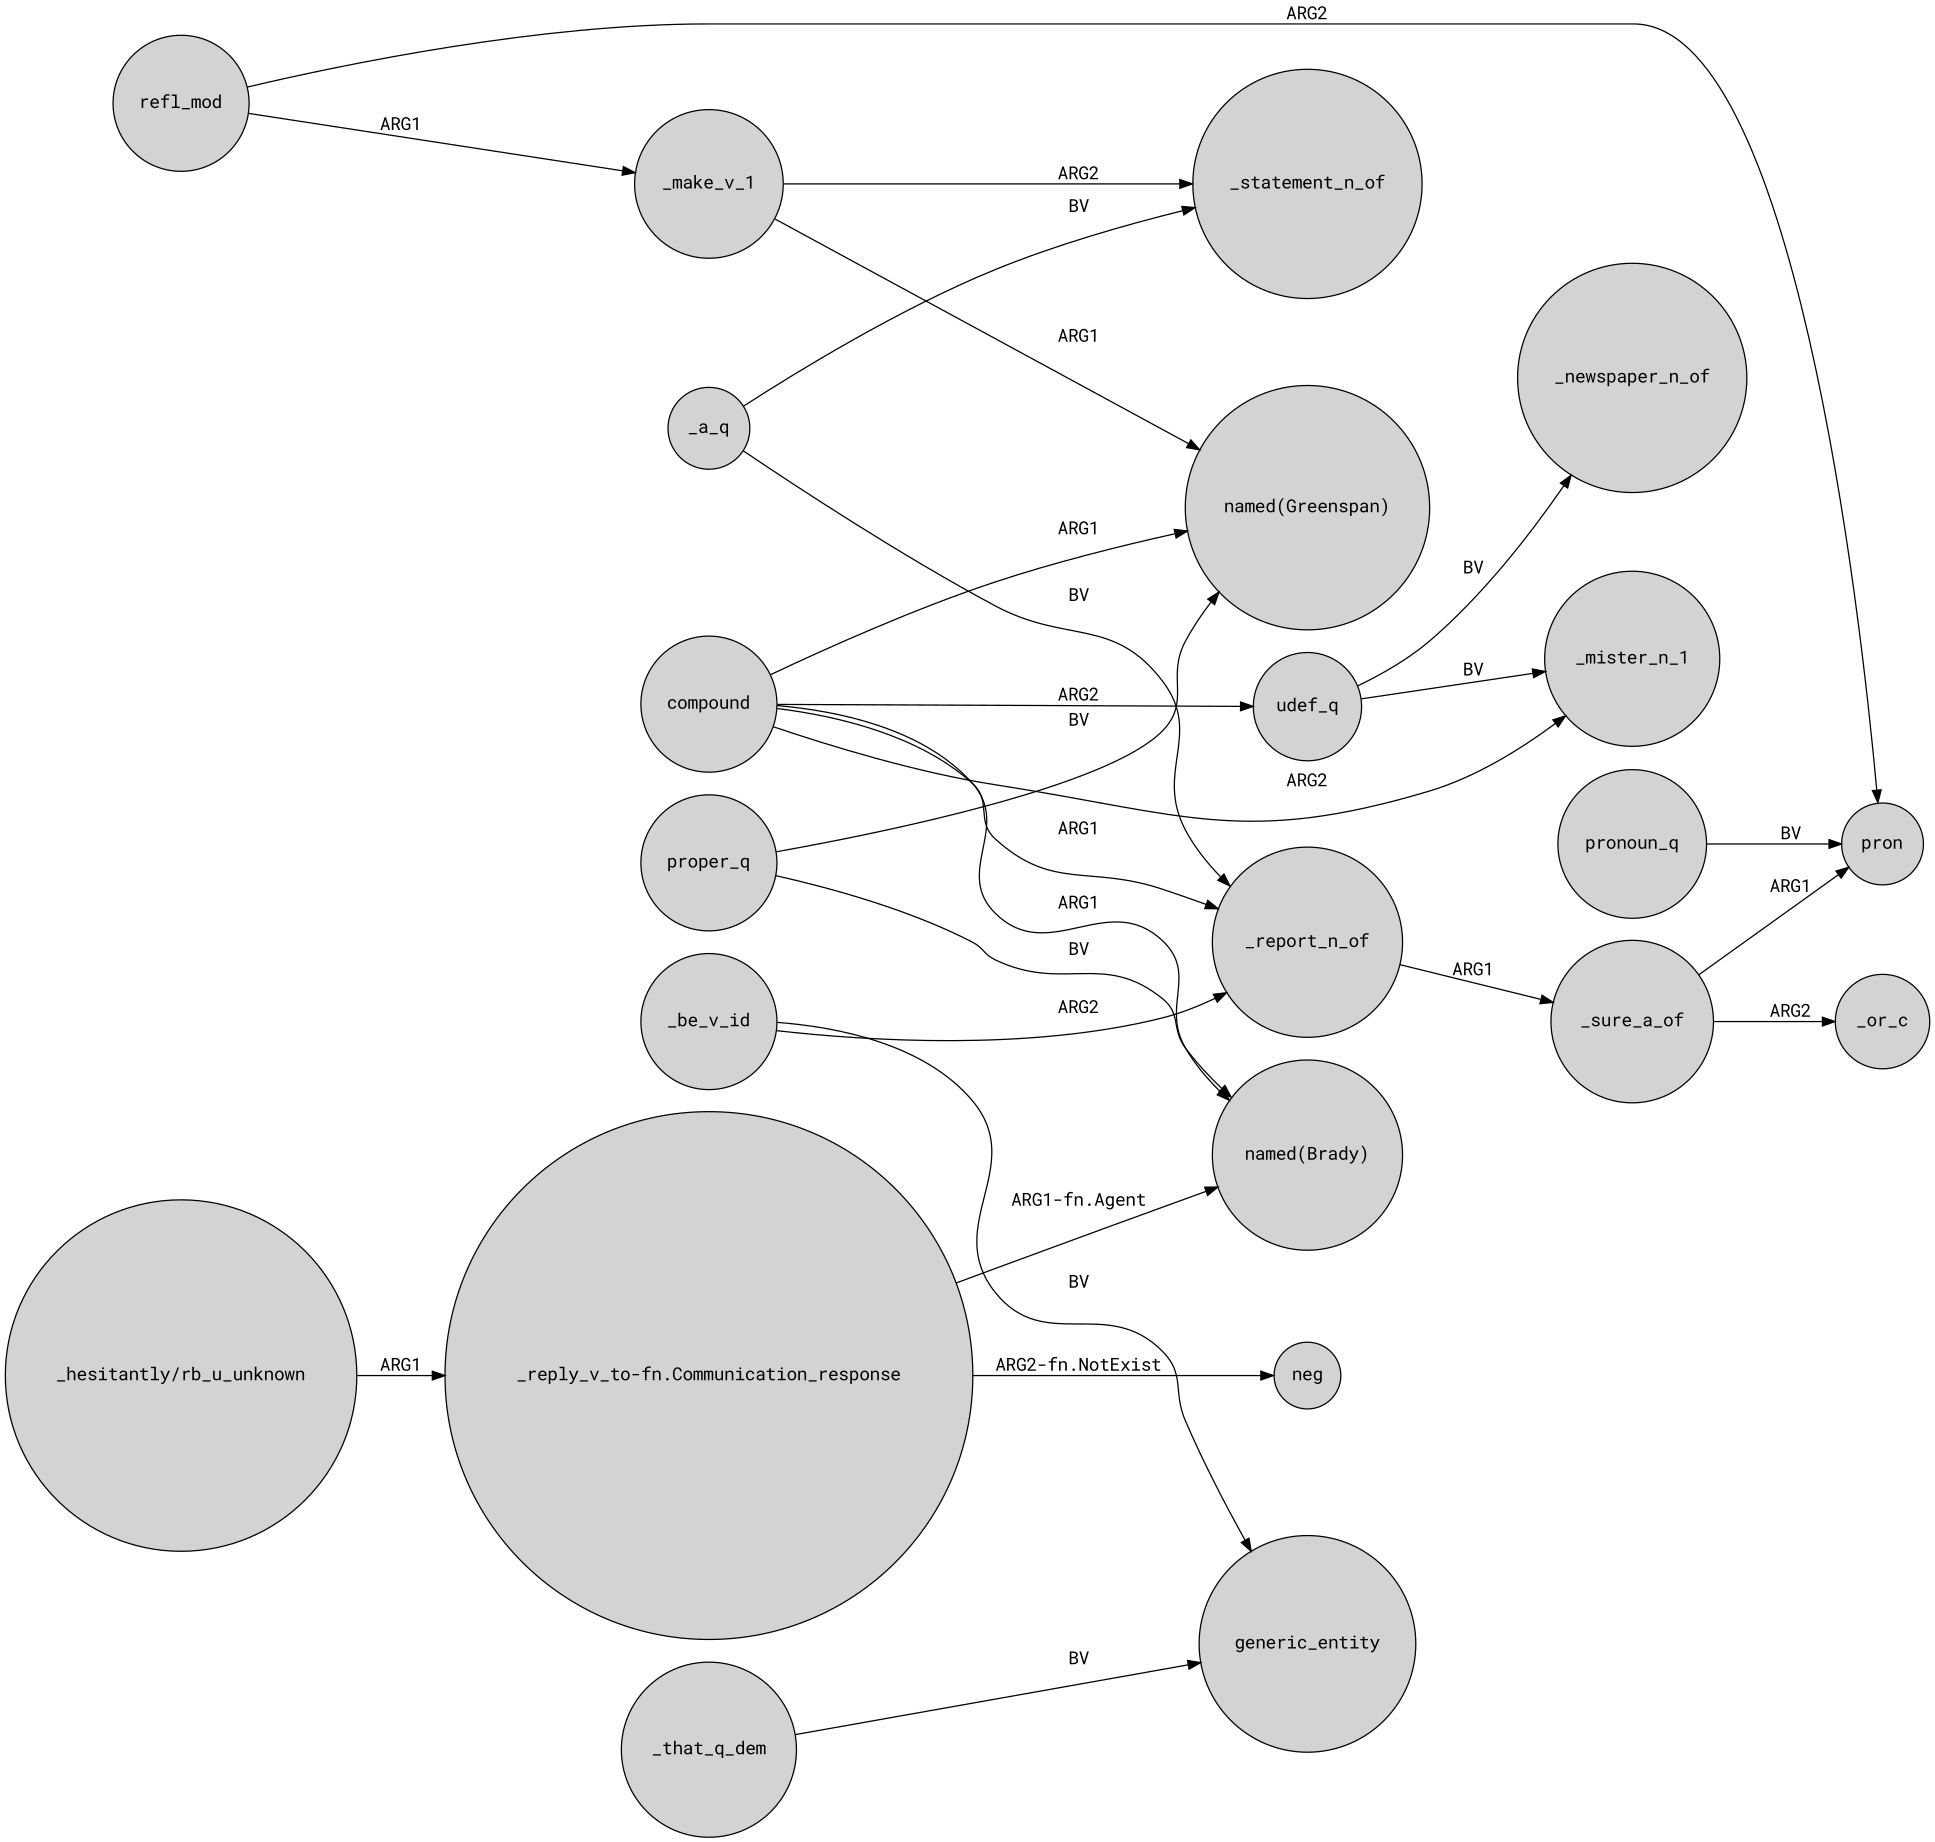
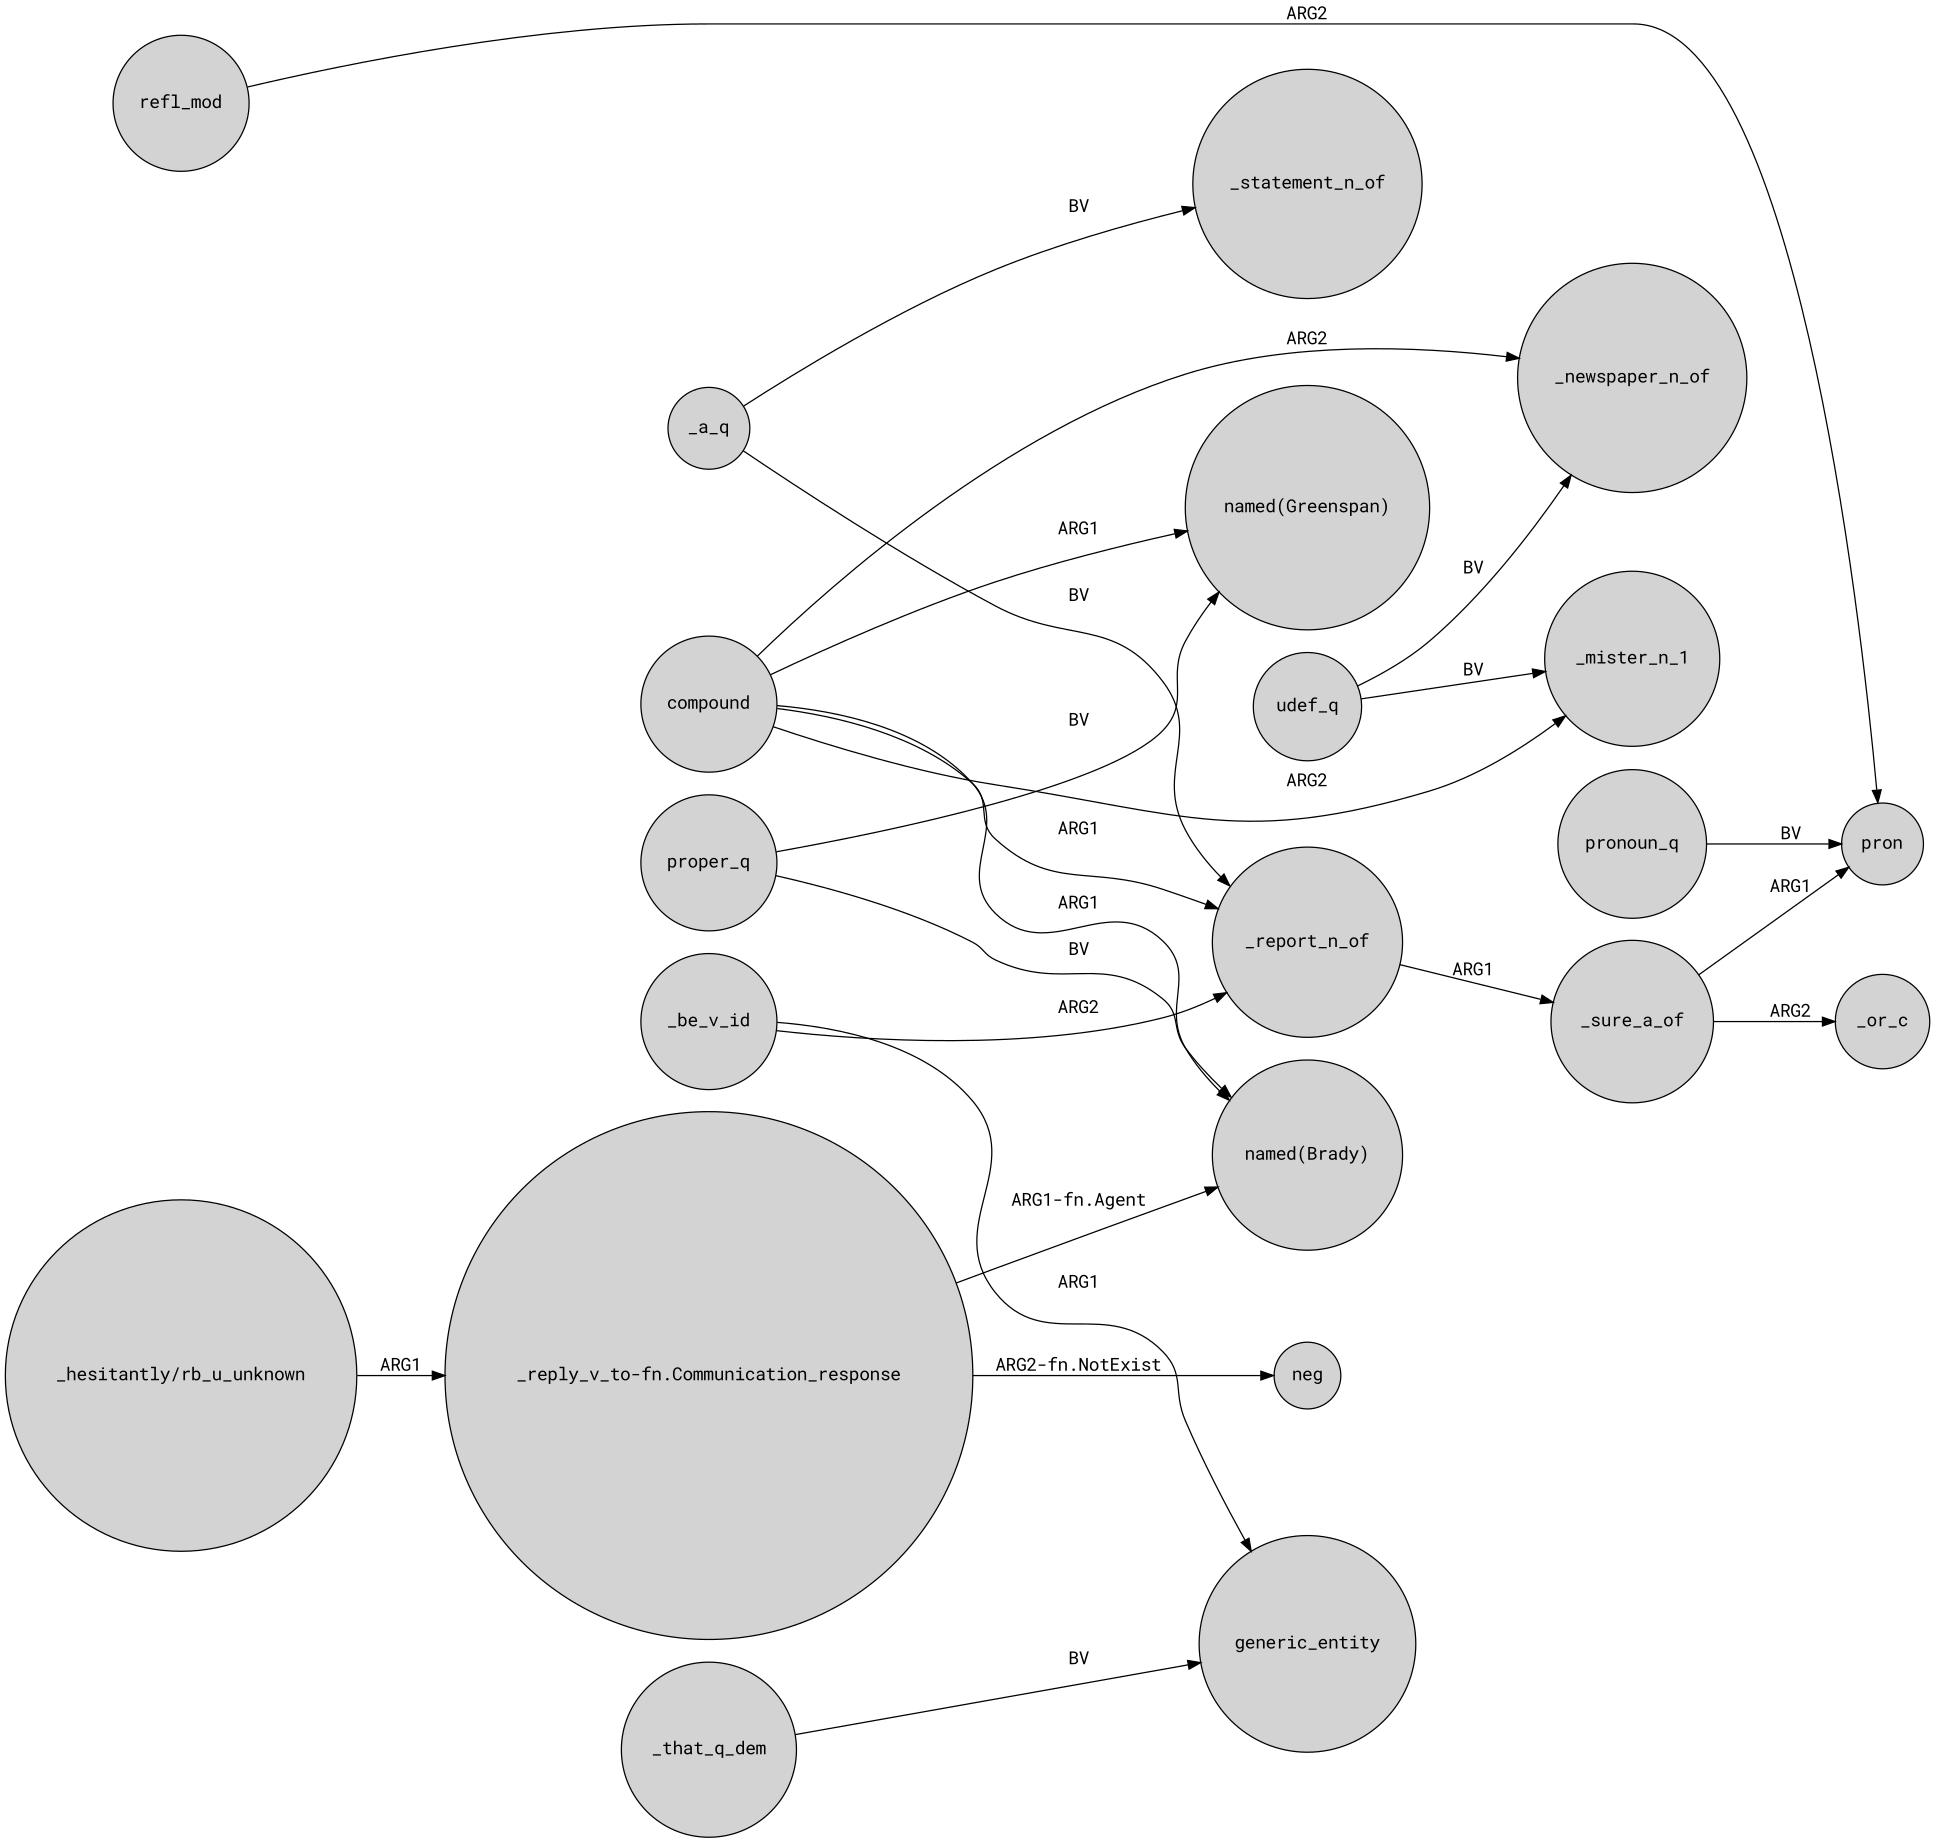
  digraph {
    fontname="Roboto Mono"
    rankdir=LR
    node [fontname="Roboto Mono" shape=circle style=filled]
    edge [fontname="Roboto Mono"]
    _a_q
    _report_n_of
    _statement_n_of
    _sure_a_of
    compound
    "named(Greenspan)"
    _newspaper_n_of
    "named(Brady)"
    _mister_n_1
    proper_q
    _that_q_dem
    generic_entity
    udef_q
-   _make_v_1
    _or_c
    pron
    "_reply_v_to-fn.Communication_response"
    neg
    refl_mod
    _be_v_id
    pronoun_q
    "_hesitantly/rb_u_unknown"
    _a_q -> _report_n_of [label=BV]
    _a_q -> _statement_n_of [label=BV]
    _report_n_of -> _sure_a_of [label=ARG1]
    _sure_a_of -> _or_c [label=ARG2]
    _sure_a_of -> pron [label=ARG1]
    compound -> _report_n_of [label=ARG1]
    compound -> "named(Greenspan)" [label=ARG1]
-   compound -> udef_q [label=ARG2]
+   compound -> _newspaper_n_of [label=ARG2]
    compound -> "named(Brady)" [label=ARG1]
    compound -> _mister_n_1 [label=ARG2]
    proper_q -> "named(Greenspan)" [label=BV]
    proper_q -> "named(Brady)" [label=BV]
    _that_q_dem -> generic_entity [label=BV]
    udef_q -> _newspaper_n_of [label=BV]
    udef_q -> _mister_n_1 [label=BV]
-   _make_v_1 -> _statement_n_of [label=ARG2]
-   _make_v_1 -> "named(Greenspan)" [label=ARG1]
    "_reply_v_to-fn.Communication_response" -> "named(Brady)" [label="ARG1-fn.Agent"]
    "_reply_v_to-fn.Communication_response" -> neg [label="ARG2-fn.NotExist"]
-   refl_mod -> _make_v_1 [label=ARG1]
    refl_mod -> pron [label=ARG2]
    _be_v_id -> _report_n_of [label=ARG2]
-   _be_v_id -> generic_entity [label=BV]
+   _be_v_id -> generic_entity [label=ARG1]
    pronoun_q -> pron [label=BV]
    "_hesitantly/rb_u_unknown" -> "_reply_v_to-fn.Communication_response" [label=ARG1]
  }
